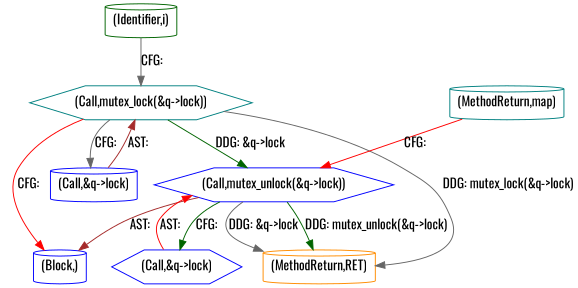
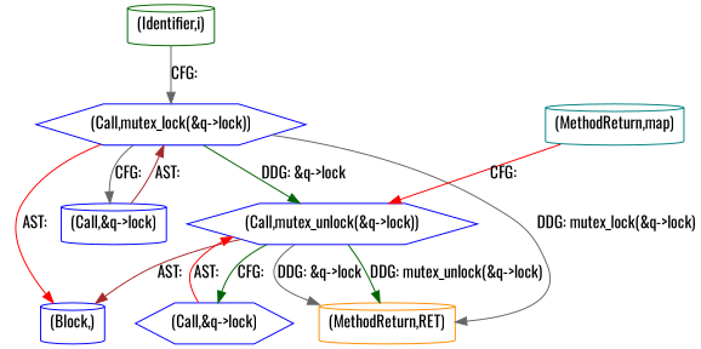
  digraph {
    fontname=Oswald
    node [color=blue fontname=Oswald shape=cylinder]
    edge [color=gray40 fontname=Oswald]
-   n1 [color=teal label="(Call,mutex_lock(&q->lock))" shape=hexagon]
+   n1 [label="(Call,mutex_lock(&q->lock))" shape=hexagon]
    n2 [label="(Call,mutex_unlock(&q->lock))" shape=hexagon]
    n3 [label="(Block,)"]
    n4 [color=darkorange label="(MethodReturn,RET)"]
    n5 [label="(Call,&q->lock)"]
    n6 [label="(Call,&q->lock)" shape=hexagon]
    n7 [color=teal label="(MethodReturn,map)"]
    n8 [color=darkgreen label="(Identifier,i)"]
    n1 -> n2 [color=darkgreen label="DDG: &q->lock"]
-   n1 -> n3 [color=red label="CFG: "]
+   n1 -> n3 [color=red label="AST: "]
    n1 -> n4 [label="DDG: mutex_lock(&q->lock)"]
    n1 -> n5 [label="CFG: "]
    n2 -> n3 [color=brown label="AST: "]
    n2 -> n4 [label="DDG: &q->lock"]
    n2 -> n4 [color=darkgreen label="DDG: mutex_unlock(&q->lock)"]
    n2 -> n6 [color=darkgreen label="CFG: "]
    n5 -> n1 [color=brown label="AST: "]
    n6 -> n2 [color=red label="AST: "]
    n7 -> n2 [color=red label="CFG: "]
    n8 -> n1 [label="CFG: "]
  }
